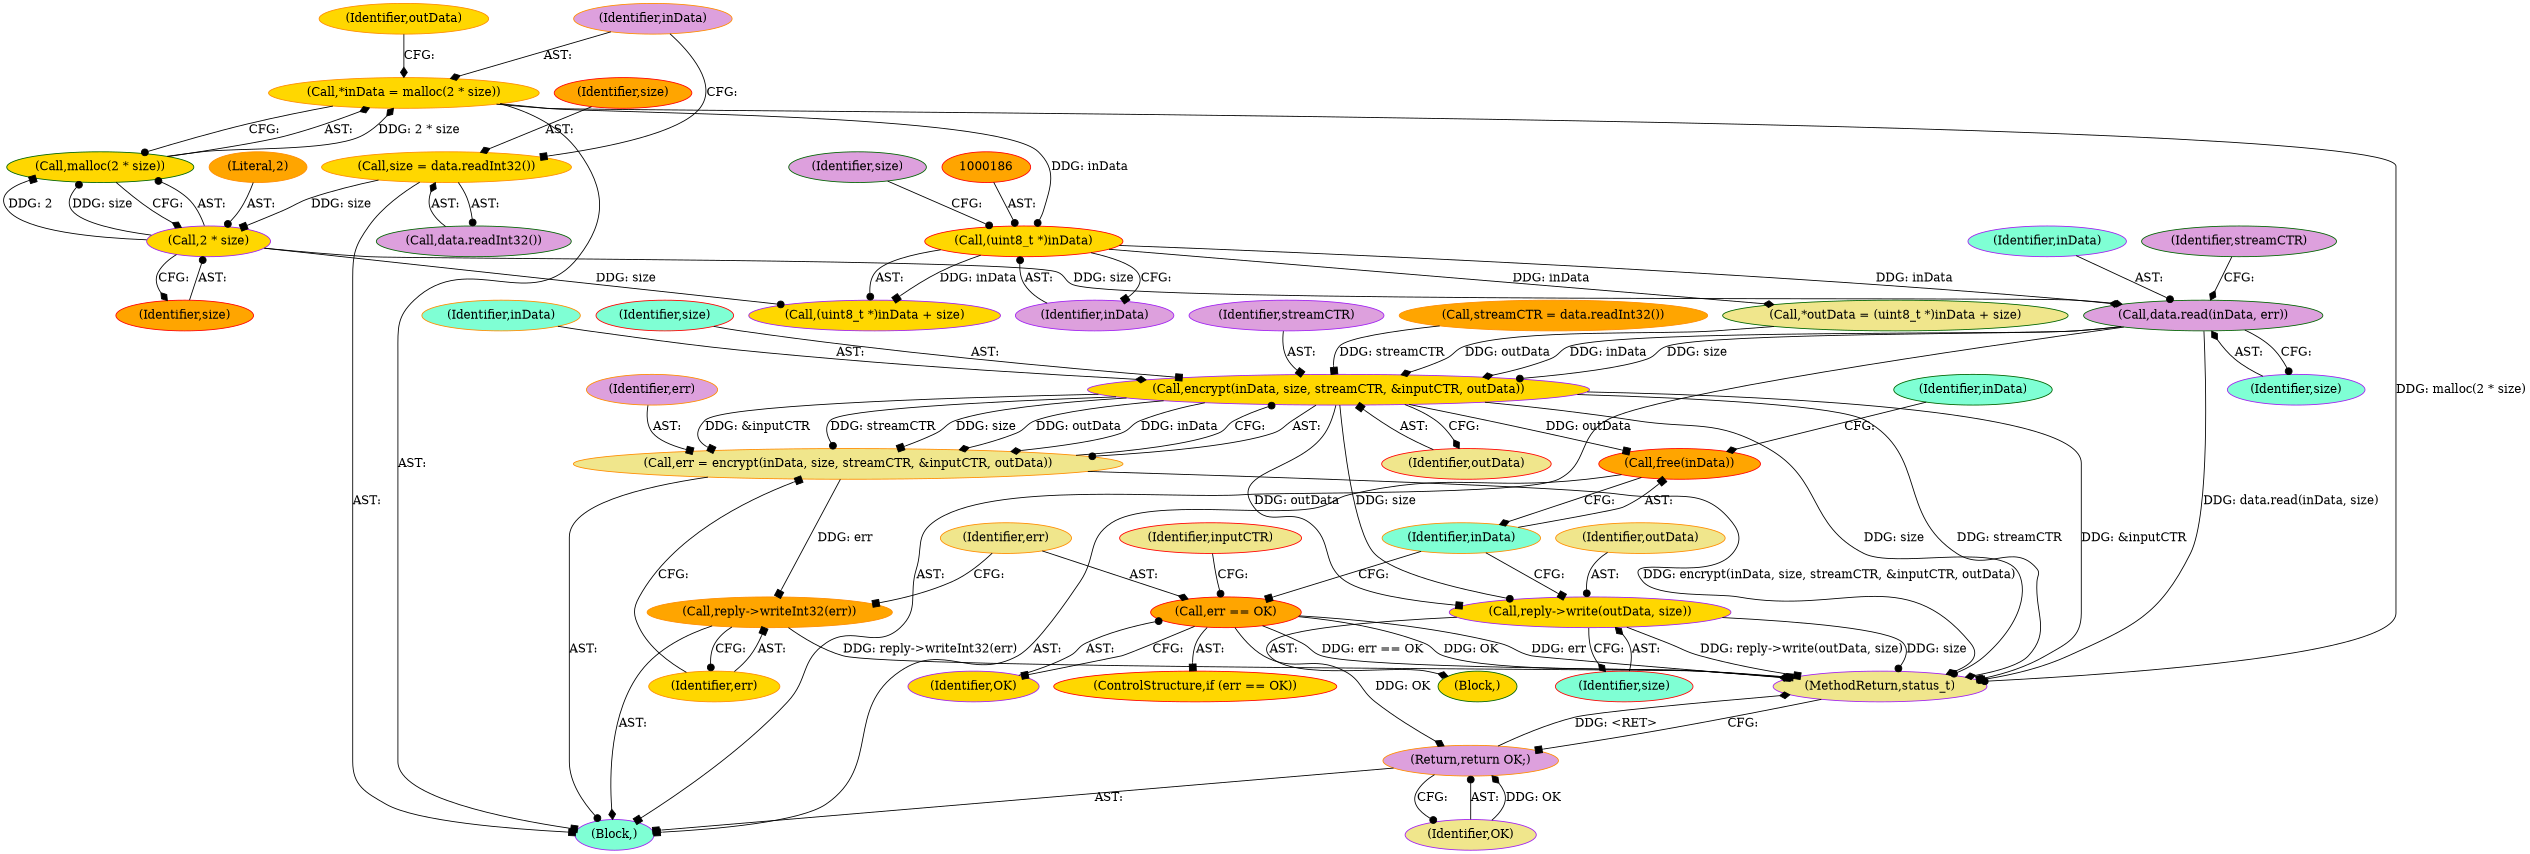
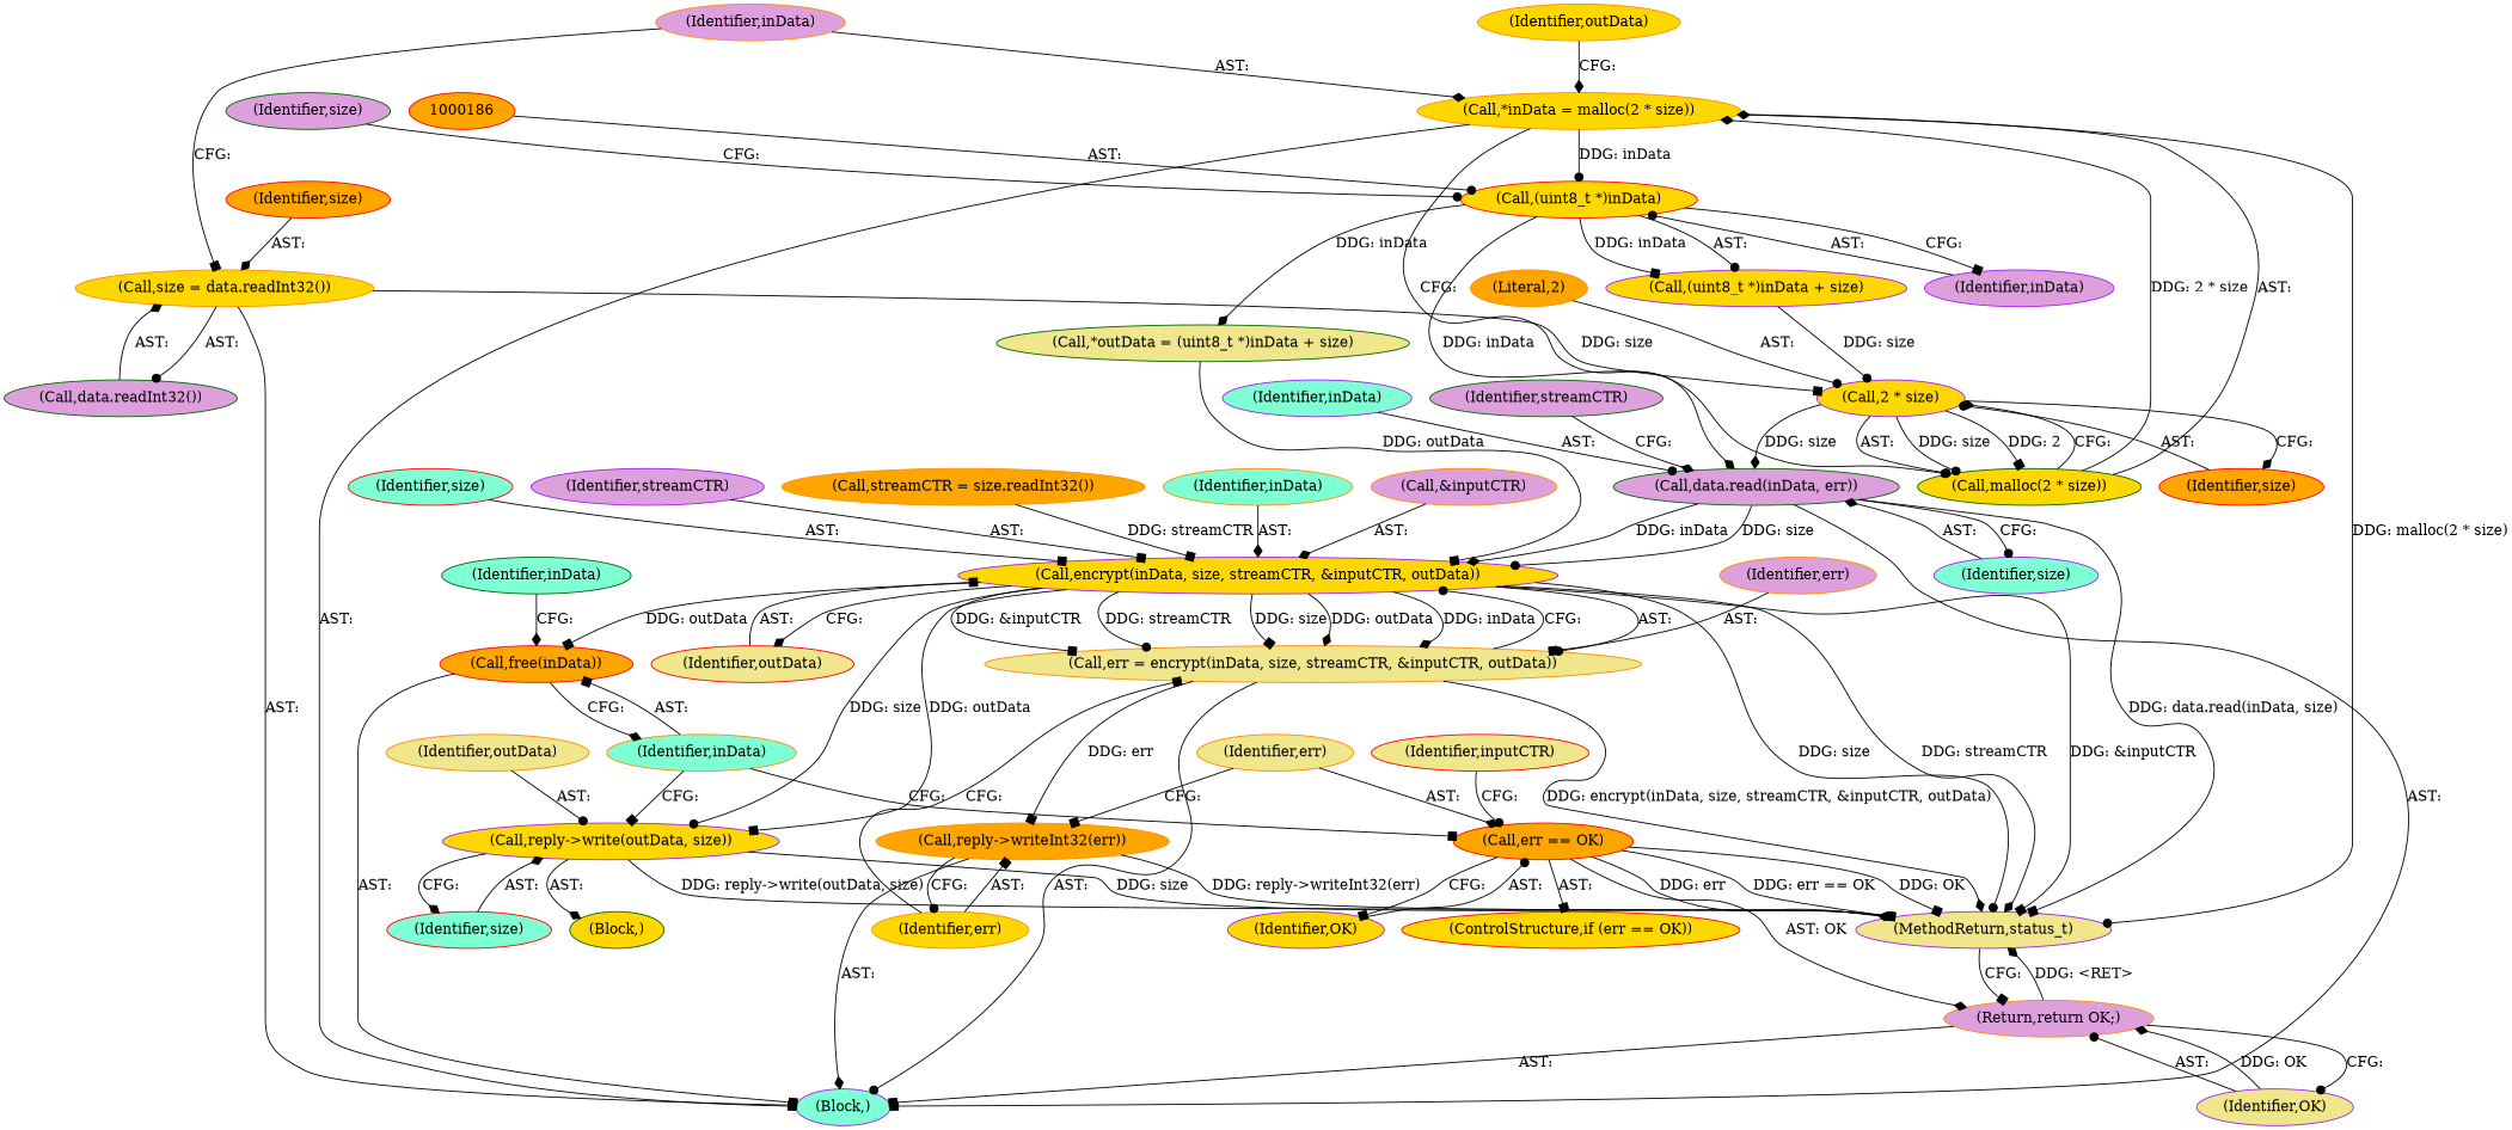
  digraph {
    node [color=darkorange fillcolor=gold style=filled]
    edge [arrowhead=diamond]
    n1 [color=darkgreen fillcolor=plum label="(Call,data.read(inData, err))"]
    n2 [color=purple label="(Call,encrypt(inData, size, streamCTR, &inputCTR, outData))"]
    n3 [color=purple fillcolor=aquamarine label="(Identifier,size)"]
    n4 [color=purple fillcolor=aquamarine label="(Block,)"]
    n5 [color=purple fillcolor=khaki label="(MethodReturn,status_t)"]
    n6 [fillcolor=khaki label="(Call,err = encrypt(inData, size, streamCTR, &inputCTR, outData))"]
    n7 [color=purple label="(Call,reply->write(outData, size))"]
    n8 [color=red fillcolor=orange label="(Call,free(inData))"]
    n9 [color=red fillcolor=khaki label="(Identifier,outData)"]
    n10 [fillcolor=plum label="(Return,return OK;)"]
    n11 [color=red label="(Call,(uint8_t *)inData)"]
    n12 [color=purple label="(Call,(uint8_t *)inData + size)"]
    n13 [color=purple fillcolor=plum label="(Identifier,inData)"]
    n14 [color=darkgreen fillcolor=khaki label="(Call,*outData = (uint8_t *)inData + size)"]
    n15 [label="(Call,*inData = malloc(2 * size))"]
    n16 [color=darkgreen label="(Call,malloc(2 * size))"]
    n17 [color=purple label="(Call,2 * size)"]
    n18 [color=red fillcolor=orange label="(Identifier,size)"]
    n19 [label="(Call,size = data.readInt32())"]
    n20 [color=darkgreen fillcolor=plum label="(Call,data.readInt32())"]
    n21 [fillcolor=orange label="(Call,reply->writeInt32(err))"]
    n22 [color=red fillcolor=aquamarine label="(Identifier,size)"]
    n23 [color=darkgreen label="(Block,)"]
    n24 [fillcolor=aquamarine label="(Identifier,inData)"]
    n25 [label="(Identifier,err)"]
    n26 [color=red fillcolor=orange label="(Call,err == OK)"]
    n27 [color=red label="(ControlStructure,if (err == OK))"]
    n28 [color=purple label="(Identifier,OK)"]
    n29 [color=purple fillcolor=khaki label="(Identifier,OK)"]
    n30 [fillcolor=aquamarine label="(Identifier,inData)"]
    n31 [fillcolor=orange label="(Literal,2)"]
    n32 [color=darkgreen fillcolor=aquamarine label="(Identifier,inData)"]
    n33 [color=darkgreen fillcolor=plum label="(Identifier,size)"]
    n34 [label="(Identifier,outData)"]
    n35 [color=purple fillcolor=aquamarine label="(Identifier,inData)"]
+   n36 [fillcolor=plum label="(Call,&inputCTR)"]
    n37 [fillcolor=plum label="(Identifier,err)"]
    n38 [color=red fillcolor=aquamarine label="(Identifier,size)"]
    n39 [fillcolor=plum label="(Identifier,inData)"]
    n40 [color=red fillcolor=orange label="(Identifier,size)"]
    n41 [color=purple fillcolor=plum label="(Identifier,streamCTR)"]
-   n42 [fillcolor=orange label="(Call,streamCTR = data.readInt32())"]
+   n42 [fillcolor=orange label="(Call,streamCTR = size.readInt32())"]
    n43 [fillcolor=khaki label="(Identifier,err)"]
    n44 [color=red fillcolor=khaki label="(Identifier,inputCTR)"]
    n45 [color=darkgreen fillcolor=plum label="(Identifier,streamCTR)"]
    n46 [fillcolor=khaki label="(Identifier,outData)"]
    1000186 [color=red fillcolor=orange]
    n1 -> n2 [label="DDG: inData"]
    n1 -> n2 [arrowhead=dot label="DDG: size"]
    n1 -> n3 [arrowhead=dot label="CFG: "]
    n1 -> n4 [arrowhead=box label="AST: "]
    n1 -> n5 [arrowhead=box label="DDG: data.read(inData, size)"]
    n2 -> n5 [label="DDG: streamCTR"]
    n2 -> n5 [arrowhead=box label="DDG: &inputCTR"]
    n2 -> n5 [arrowhead=dot label="DDG: size"]
    n2 -> n6 [arrowhead=dot label="AST: "]
    n2 -> n6 [arrowhead=box label="DDG: &inputCTR"]
    n2 -> n6 [arrowhead=dot label="DDG: streamCTR"]
    n2 -> n6 [arrowhead=box label="DDG: size"]
    n2 -> n6 [label="DDG: outData"]
    n2 -> n6 [label="DDG: inData"]
    n2 -> n7 [arrowhead=box label="DDG: outData"]
    n2 -> n7 [arrowhead=dot label="DDG: size"]
    n2 -> n8 [arrowhead=box label="DDG: outData"]
    n2 -> n9 [label="CFG: "]
    n3 -> n1 [label="AST: "]
    n5 -> n10 [arrowhead=box label="CFG: "]
    n6 -> n2 [arrowhead=dot label="CFG: "]
    n6 -> n4 [arrowhead=dot label="AST: "]
    n6 -> n5 [label="DDG: encrypt(inData, size, streamCTR, &inputCTR, outData)"]
    n6 -> n21 [arrowhead=box label="DDG: err"]
    n7 -> n5 [arrowhead=box label="DDG: reply->write(outData, size)"]
    n7 -> n5 [arrowhead=dot label="DDG: size"]
    n7 -> n22 [label="CFG: "]
    n7 -> n23 [label="AST: "]
    n8 -> n4 [arrowhead=box label="AST: "]
    n8 -> n24 [label="CFG: "]
    n9 -> n2 [arrowhead=box label="AST: "]
    n10 -> n4 [arrowhead=box label="AST: "]
    n10 -> n5 [label="DDG: <RET>"]
    n10 -> n29 [arrowhead=dot label="CFG: "]
    n11 -> n1 [label="DDG: inData"]
    n11 -> n12 [arrowhead=dot label="AST: "]
    n11 -> n12 [arrowhead=box label="DDG: inData"]
    n11 -> n13 [arrowhead=box label="CFG: "]
    n11 -> n14 [label="DDG: inData"]
    n13 -> n11 [arrowhead=dot label="AST: "]
-   n14 -> n2 [label="DDG: outData"]
+   n14 -> n2 [arrowhead=box label="DDG: outData"]
    n15 -> n4 [arrowhead=box label="AST: "]
    n15 -> n5 [arrowhead=dot label="DDG: malloc(2 * size)"]
    n15 -> n11 [arrowhead=dot label="DDG: inData"]
    n15 -> n16 [arrowhead=dot label="CFG: "]
    n16 -> n15 [label="AST: "]
    n16 -> n15 [label="DDG: 2 * size"]
    n16 -> n17 [label="CFG: "]
    n17 -> n1 [label="DDG: size"]
-   n17 -> n12 [arrowhead=dot label="DDG: size"]
+   n12 -> n17 [arrowhead=dot label="DDG: size"]
    n17 -> n16 [arrowhead=dot label="AST: "]
    n17 -> n16 [arrowhead=box label="DDG: 2"]
    n17 -> n16 [arrowhead=dot label="DDG: size"]
    n17 -> n18 [label="CFG: "]
    n18 -> n17 [arrowhead=dot label="AST: "]
    n19 -> n4 [arrowhead=box label="AST: "]
    n19 -> n17 [arrowhead=box label="DDG: size"]
    n19 -> n20 [arrowhead=dot label="AST: "]
    n20 -> n19 [label="AST: "]
    n21 -> n4 [label="AST: "]
    n21 -> n5 [arrowhead=box label="DDG: reply->writeInt32(err)"]
    n21 -> n25 [arrowhead=dot label="CFG: "]
    n22 -> n7 [label="AST: "]
    n24 -> n7 [arrowhead=box label="CFG: "]
    n24 -> n8 [arrowhead=box label="AST: "]
    n24 -> n26 [arrowhead=box label="CFG: "]
    n25 -> n6 [arrowhead=box label="CFG: "]
    n25 -> n21 [arrowhead=box label="AST: "]
    n26 -> n5 [label="DDG: err == OK"]
    n26 -> n5 [arrowhead=box label="DDG: OK"]
    n26 -> n5 [label="DDG: err"]
-   n26 -> n10 [label="DDG: OK"]
+   n26 -> n10 [label="AST: OK"]
    n26 -> n27 [arrowhead=box label="AST: "]
    n26 -> n28 [arrowhead=box label="CFG: "]
    n28 -> n26 [arrowhead=dot label="AST: "]
    n29 -> n10 [arrowhead=dot label="AST: "]
    n29 -> n10 [label="DDG: OK"]
    n30 -> n2 [label="AST: "]
    n31 -> n17 [arrowhead=dot label="AST: "]
    n32 -> n8 [label="CFG: "]
    n33 -> n11 [arrowhead=dot label="CFG: "]
    n34 -> n15 [label="CFG: "]
    n35 -> n1 [arrowhead=dot label="AST: "]
+   n36 -> n2 [label="AST: "]
    n37 -> n6 [arrowhead=box label="AST: "]
    n38 -> n2 [arrowhead=box label="AST: "]
    n39 -> n15 [label="AST: "]
    n39 -> n19 [arrowhead=box label="CFG: "]
    n40 -> n19 [label="AST: "]
    n41 -> n2 [arrowhead=box label="AST: "]
    n42 -> n2 [arrowhead=box label="DDG: streamCTR"]
    n43 -> n21 [arrowhead=box label="CFG: "]
    n43 -> n26 [label="AST: "]
    n44 -> n26 [arrowhead=dot label="CFG: "]
    n45 -> n1 [label="CFG: "]
    n46 -> n7 [arrowhead=dot label="AST: "]
    1000186 -> n11 [arrowhead=dot label="AST: "]
  }
